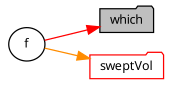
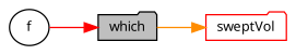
  digraph {
    fontname="Noto Sans"
    rankdir=LR
    node [color=black fontname="Noto Sans" fontsize=10 shape=folder]
    edge [fontname="Noto Sans" fontsize=10 labelfontname=Helvetica labelfontsize=10 style=solid]
    n1 [fillcolor=grey75 fontcolor=black height=0.2 label=which style=filled width=0.4]
    n2 [color=red height=0.2 label=sweptVol width=0.4]
    n3 [height=0.2 label=f shape=ellipse width=0.4]
-   n3 -> n2 [color=darkorange]
+   n1 -> n2 [color=darkorange]
    n3 -> n1 [color=red]
  }
